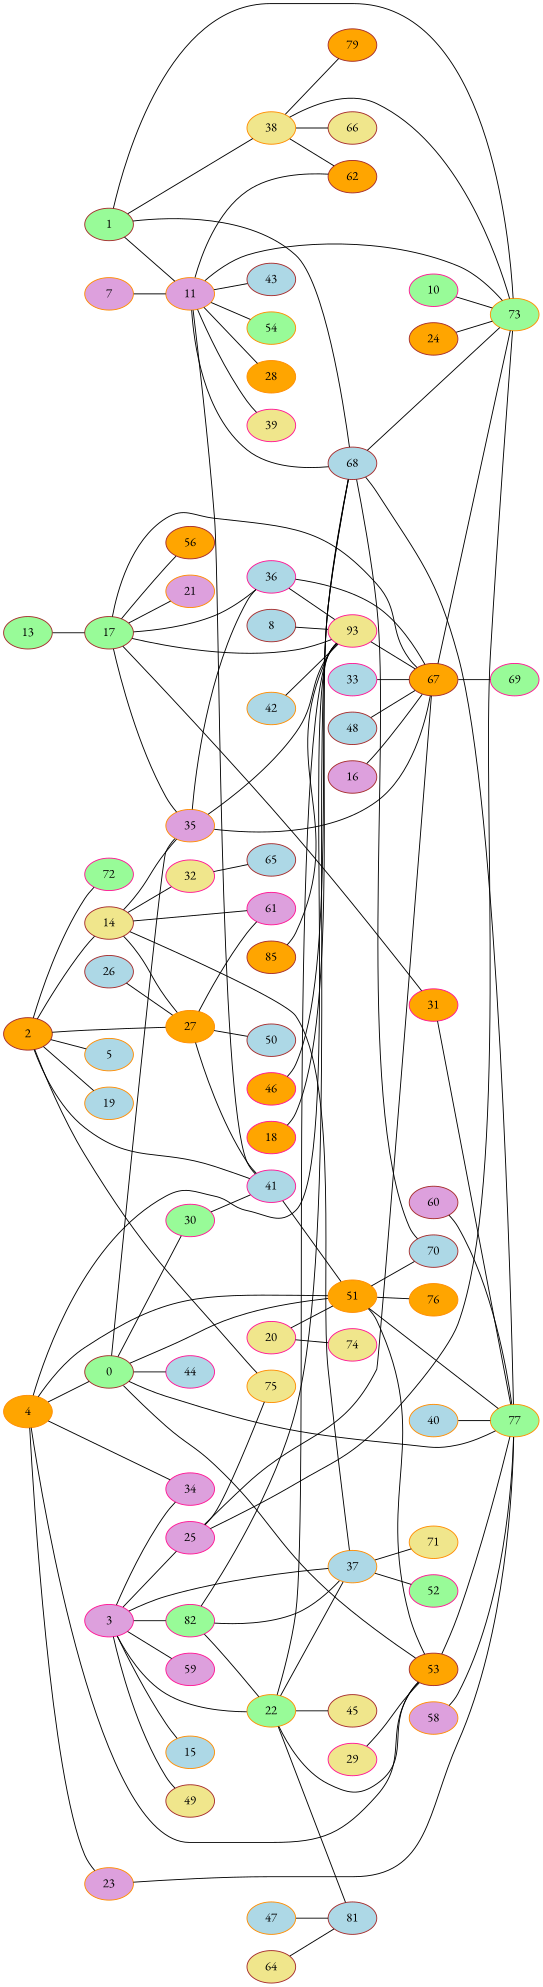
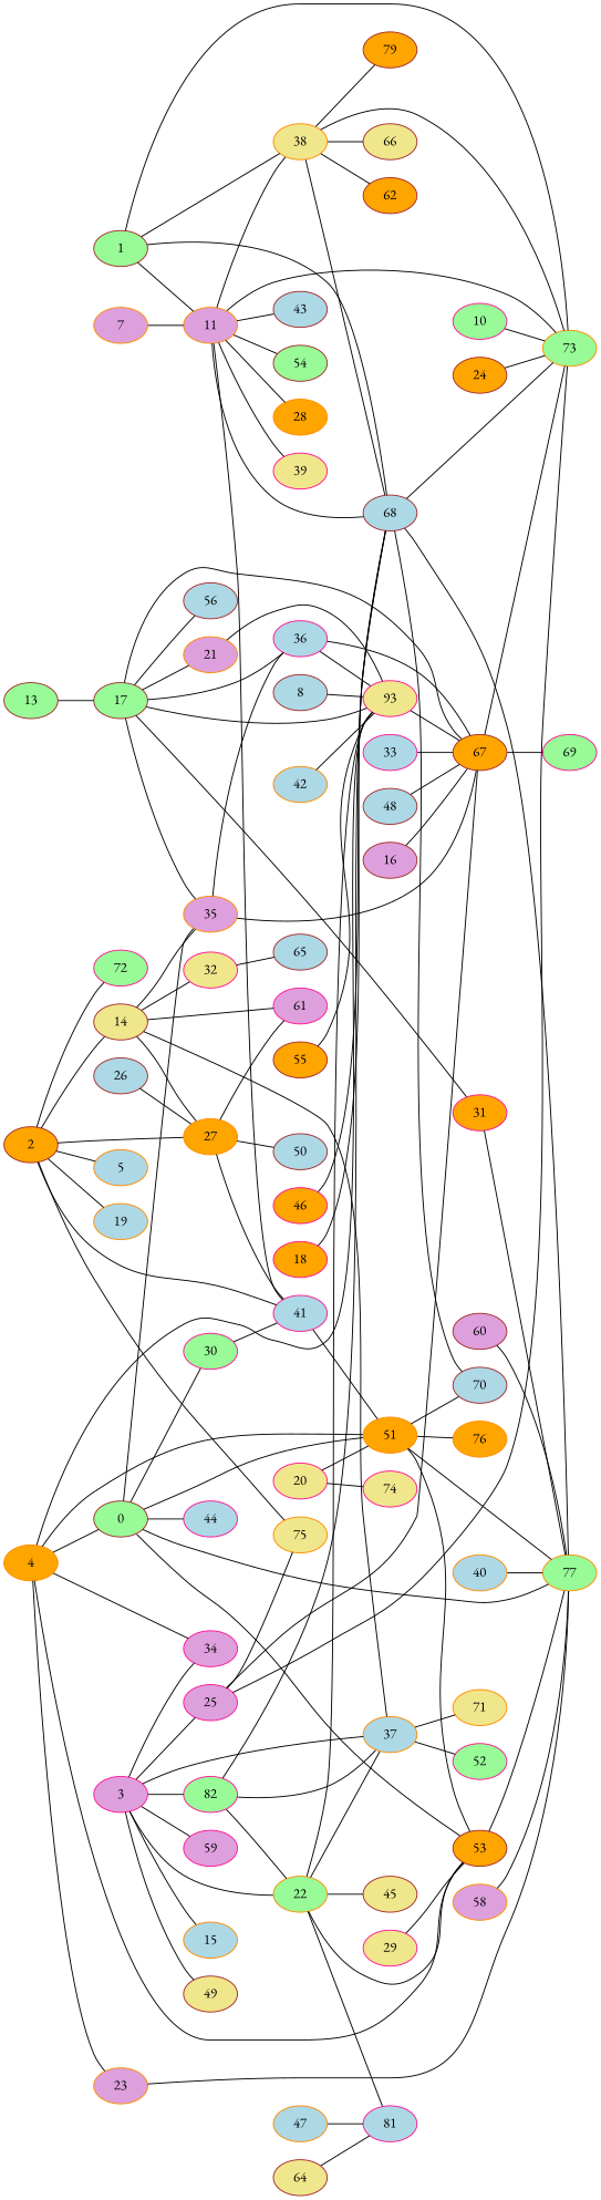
  graph {
    fontname="EB Garamond"
    rankdir=LR
    node [color=brown fillcolor=lightblue fontname="EB Garamond" style=filled]
    edge [fontname="EB Garamond" weight=1.0]
    1 [fillcolor=palegreen]
    11 [color=darkorange fillcolor=plum]
    38 [color=darkorange fillcolor=khaki]
    68
    73 [color=darkorange fillcolor=palegreen]
    41 [color=deeppink]
    28 [color=darkorange fillcolor=orange]
    39 [color=deeppink fillcolor=khaki]
    43
-   54 [color=darkorange fillcolor=palegreen]
+   54 [fillcolor=palegreen]
    62 [fillcolor=orange]
    66 [fillcolor=khaki]
    79 [fillcolor=orange]
    77 [color=darkorange fillcolor=palegreen]
    70
    2 [fillcolor=orange]
    5 [color=darkorange]
    14 [fillcolor=khaki]
    19 [color=darkorange]
    27 [color=darkorange fillcolor=orange]
    72 [color=deeppink fillcolor=palegreen]
    75 [color=darkorange fillcolor=khaki]
    37 [color=darkorange]
    35 [color=darkorange fillcolor=plum]
    32 [color=deeppink fillcolor=khaki]
    61 [color=deeppink fillcolor=plum]
    50
    51 [color=darkorange fillcolor=orange]
    3 [color=deeppink fillcolor=plum]
    n30 [color=deeppink fillcolor=palegreen label=82]
    15 [color=darkorange]
    22 [color=darkorange fillcolor=palegreen]
    25 [color=deeppink fillcolor=plum]
    34 [color=deeppink fillcolor=plum]
    49 [fillcolor=khaki]
    59 [color=deeppink fillcolor=plum]
    53 [fillcolor=orange]
    n38 [color=deeppink fillcolor=khaki label=93]
    45 [fillcolor=khaki]
-   81
+   81 [color=deeppink]
    67 [fillcolor=orange]
    52 [color=deeppink fillcolor=palegreen]
    71 [color=darkorange fillcolor=khaki]
    4 [color=darkorange fillcolor=orange]
    n45 [fillcolor=palegreen label=0]
    23 [color=darkorange fillcolor=plum]
    30 [color=deeppink fillcolor=palegreen]
    44 [color=deeppink]
    76 [color=darkorange fillcolor=orange]
    17 [fillcolor=palegreen]
    21 [color=darkorange fillcolor=plum]
    31 [color=deeppink fillcolor=orange]
    36 [color=deeppink]
-   56 [fillcolor=orange]
+   56
    7 [color=darkorange fillcolor=plum]
    8
    10 [color=deeppink fillcolor=palegreen]
    13 [fillcolor=palegreen]
    65
    16 [fillcolor=plum]
    69 [color=deeppink fillcolor=palegreen]
    46 [color=deeppink fillcolor=orange]
    18 [color=deeppink fillcolor=orange]
    20 [color=deeppink fillcolor=khaki]
    74 [color=deeppink fillcolor=khaki]
    24 [fillcolor=orange]
    26
    29 [color=deeppink fillcolor=khaki]
    33 [color=deeppink]
    40 [color=darkorange]
    42 [color=darkorange]
    47 [color=darkorange]
    48
-   55 [fillcolor=orange label=85]
+   55 [fillcolor=orange]
    58 [color=darkorange fillcolor=plum]
    60 [fillcolor=plum]
    64 [fillcolor=khaki]
    1 -- 11
    1 -- 38
    1 -- 68
    1 -- 73
-   11 -- 62
+   11 -- 38
    11 -- 68
    11 -- 73
    11 -- 41
    11 -- 28
    11 -- 39
    11 -- 43
    11 -- 54
+   38 -- 68
    38 -- 73
    38 -- 62
    38 -- 66
    38 -- 79
    68 -- 73
    68 -- 77
    68 -- 70
    41 -- 51
    2 -- 41 [weight=2.0]
    2 -- 5
    2 -- 14 [weight=2.0]
    2 -- 19
    2 -- 27 [weight=2.0]
    2 -- 72
    2 -- 75
    14 -- 27
    14 -- 37
    14 -- 35
    14 -- 32
    14 -- 61
    27 -- 41
    27 -- 61
    27 -- 50
    37 -- 52
    37 -- 71
-   35 -- n38
+   21 -- n38
    35 -- 67
    35 -- 36
    32 -- 65
    51 -- 77
    51 -- 70
    51 -- 53
    51 -- 76
    3 -- 37 [weight=2.0]
    3 -- n30 [weight=2.0]
    3 -- 15
    3 -- 22 [weight=2.0]
    3 -- 25
    3 -- 34
    3 -- 49
    3 -- 59
    n30 -- 68
    n30 -- 37
    n30 -- 22
    22 -- 37
    22 -- 53
    22 -- n38
    22 -- 45
    22 -- 81
    25 -- 73
    25 -- 75
    25 -- 67
    53 -- 77
    n38 -- 67
    67 -- 73
    67 -- 69
    4 -- 51
    4 -- 34
    4 -- 53
    4 -- n38
    4 -- n45
    4 -- 23
    n45 -- 77
    n45 -- 35
    n45 -- 51
    n45 -- 53
    n45 -- 30
    n45 -- 44
    23 -- 77
    30 -- 41
    17 -- 35
    17 -- n38
    17 -- 67
    17 -- 21
    17 -- 31
    17 -- 36
    17 -- 56
    31 -- 77
    36 -- n38
    36 -- 67
    7 -- 11
    8 -- n38
    10 -- 73
    13 -- 17
    16 -- 67
    46 -- 68
    18 -- 68
    20 -- 51
    20 -- 74
    24 -- 73
    26 -- 27
    29 -- 53
    33 -- 67
    40 -- 77
    42 -- n38
    47 -- 81
    48 -- 67
    55 -- n38
    58 -- 77
    60 -- 77
    64 -- 81
  }
